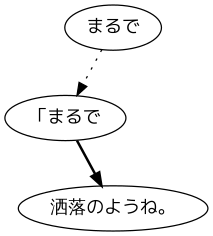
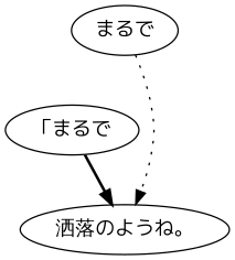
  digraph {
    fontname="Liberation Mono"
    node [fontname="Liberation Mono"]
    edge [fontname="Liberation Mono"]
    n1 [label="「まるで"]
    n2 [label="洒落のようね。"]
    n3 [label="まるで"]
    n1 -> n2 [style=bold]
-   n3 -> n1 [style=dotted]
+   n3 -> n2 [style=dotted]
  }
